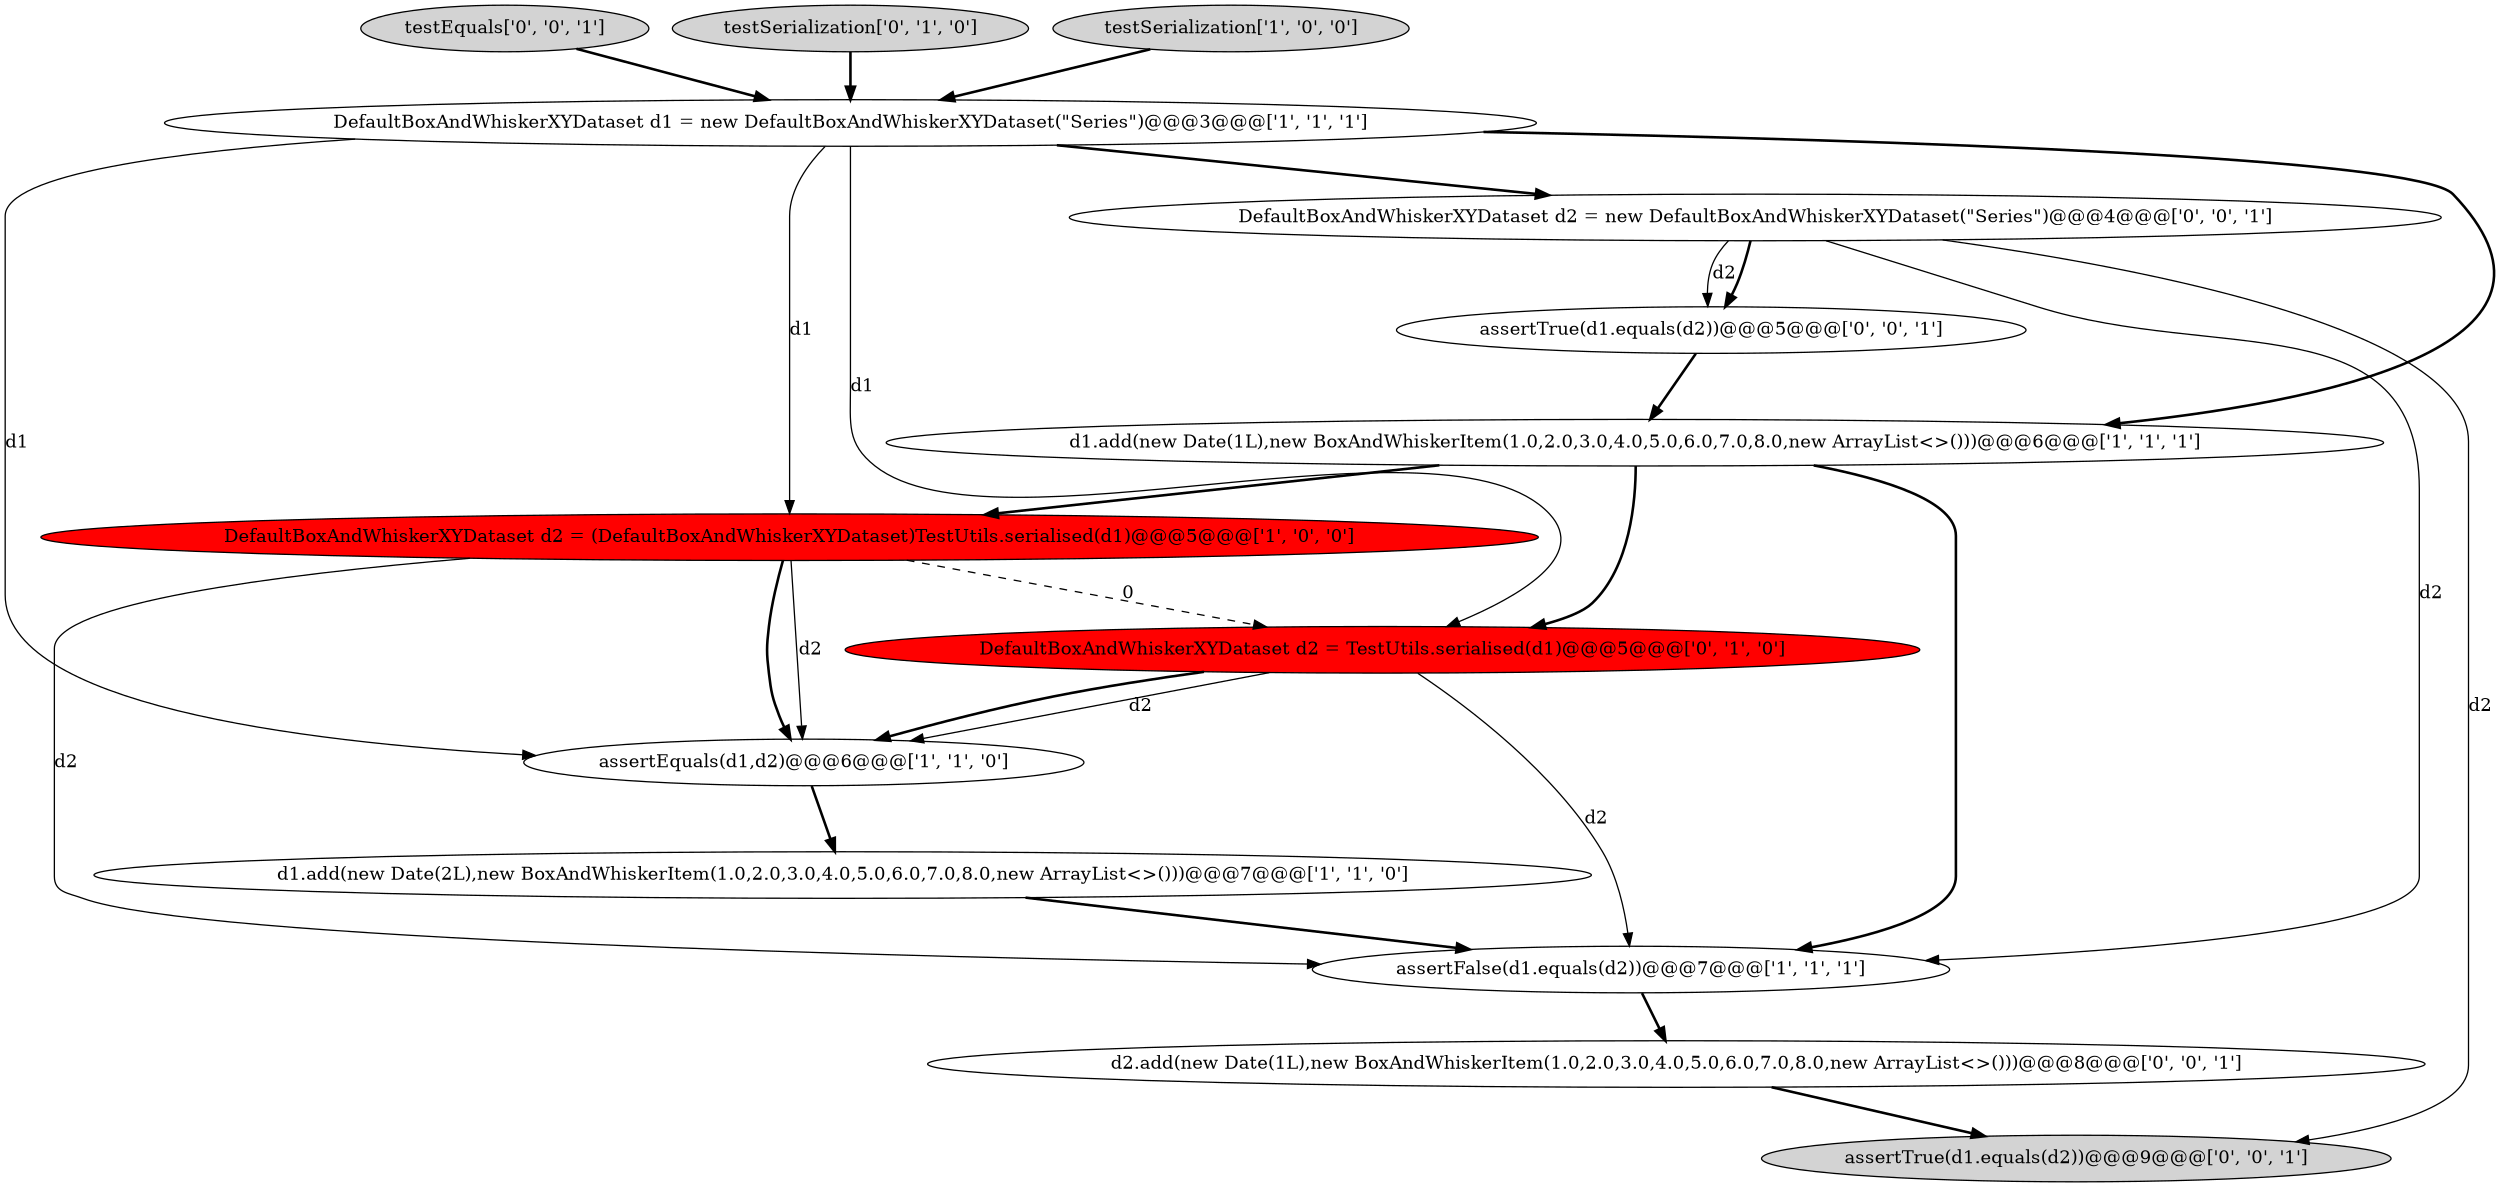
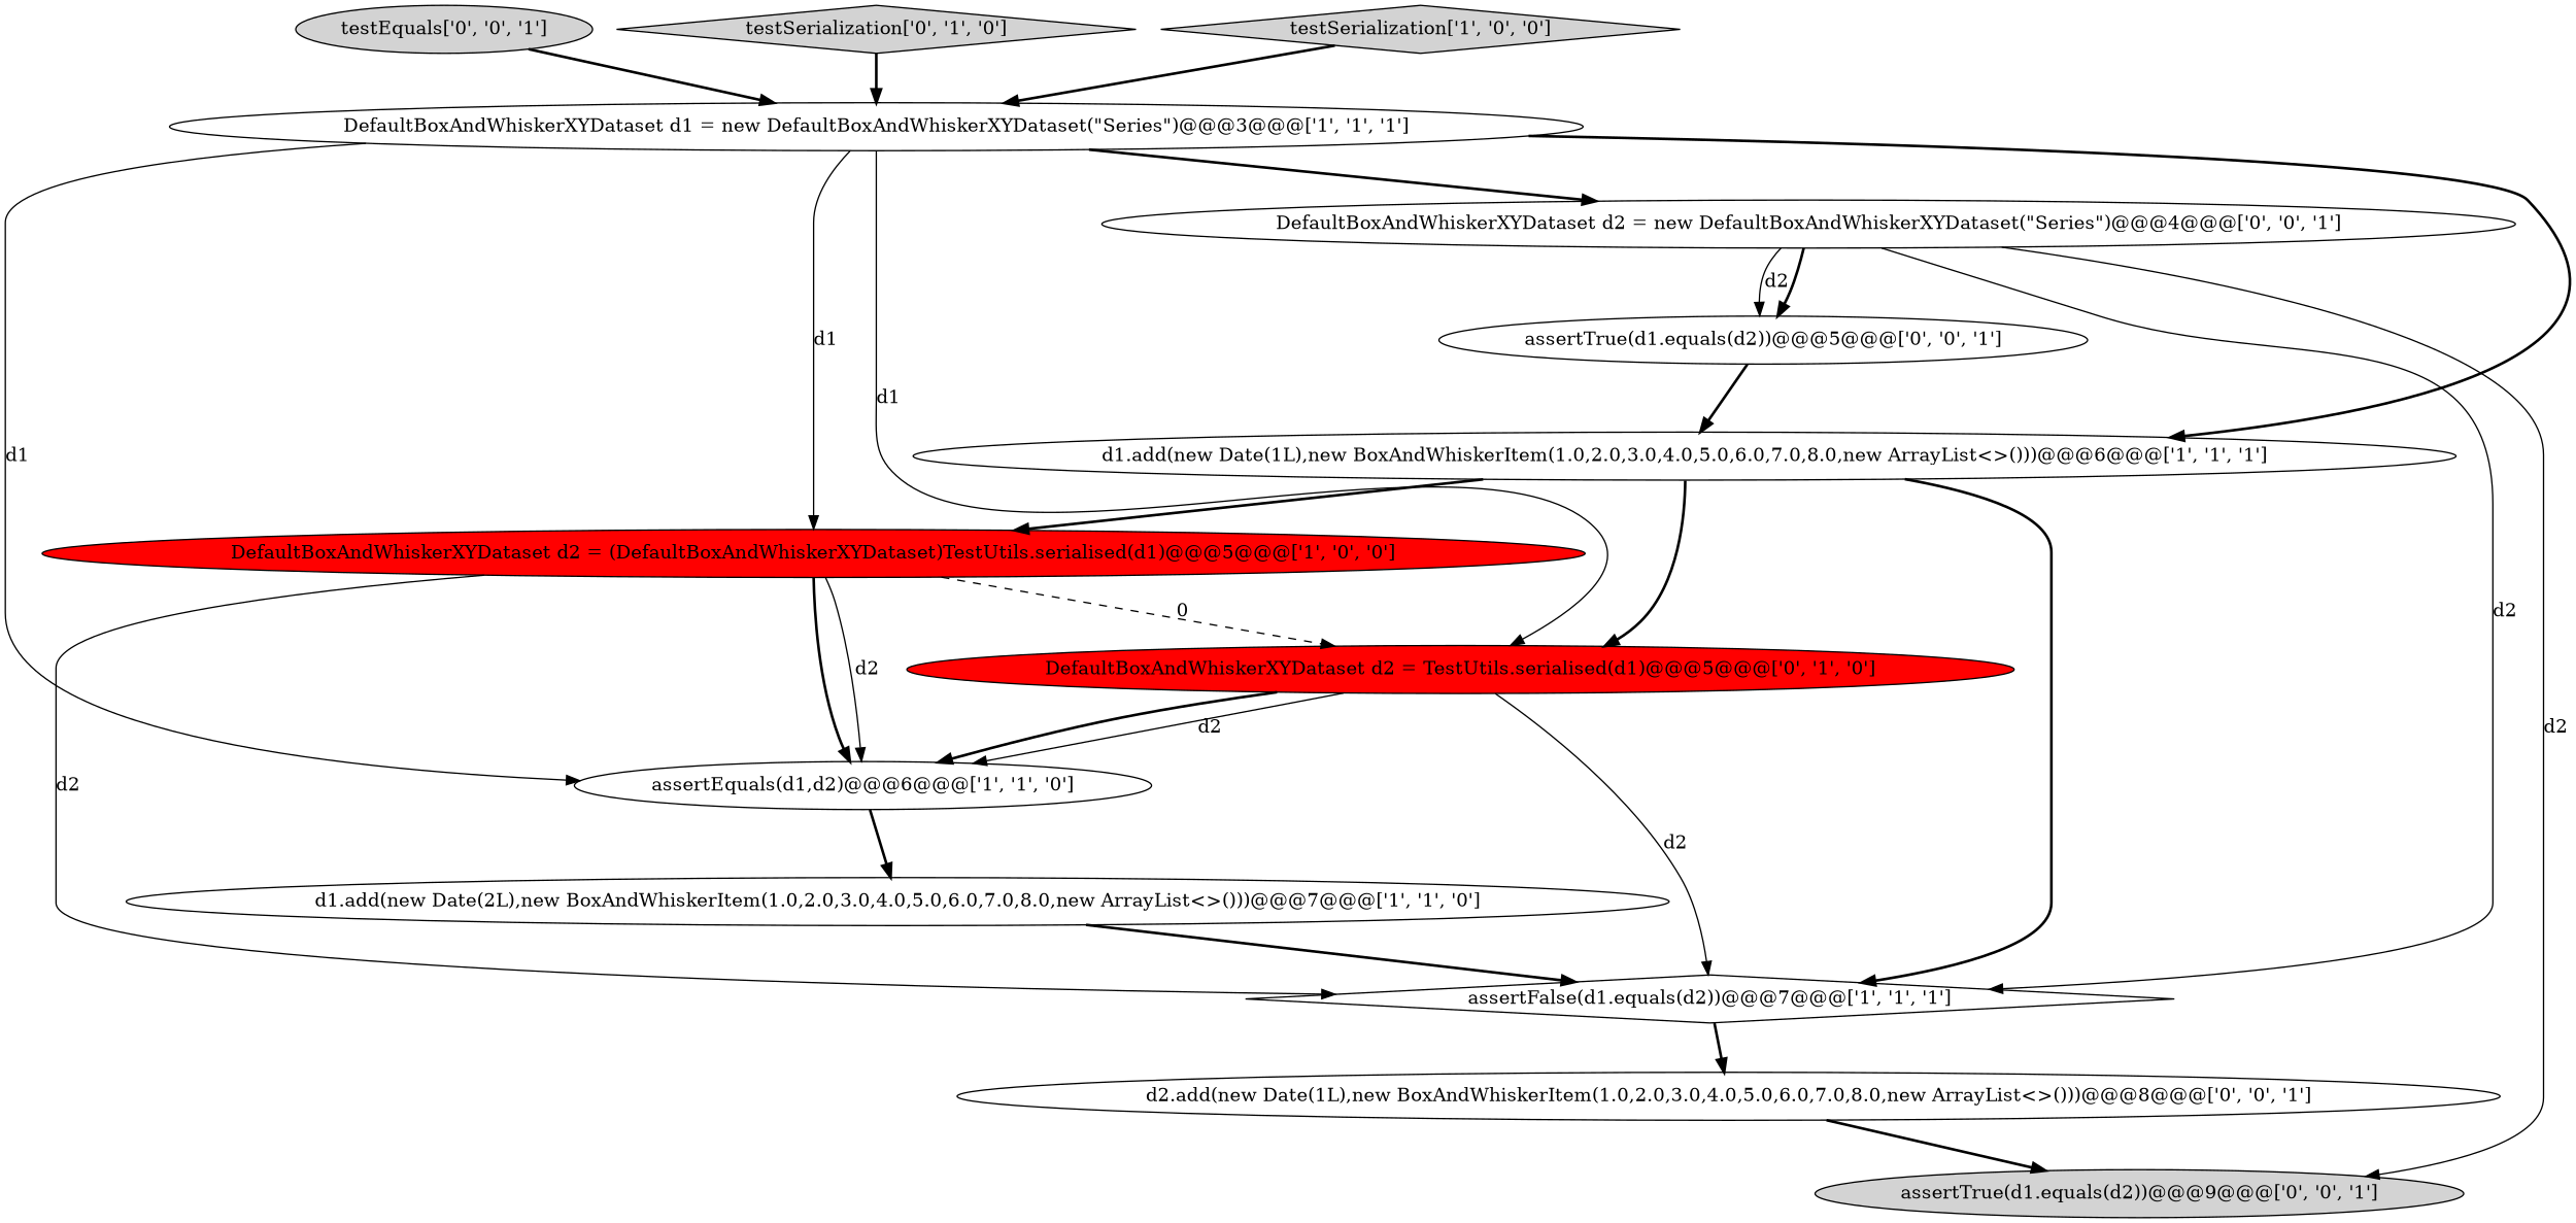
  digraph {
    node [fillcolor=white shape=ellipse style=filled]
    edge [style=bold]
    n1 [label="assertTrue(d1.equals(d2))@@@5@@@['0', '0', '1']"]
    n2 [label="d1.add(new Date(1L),new BoxAndWhiskerItem(1.0,2.0,3.0,4.0,5.0,6.0,7.0,8.0,new ArrayList<>()))@@@6@@@['1', '1', '1']"]
-   n3 [label="assertFalse(d1.equals(d2))@@@7@@@['1', '1', '1']"]
+   n3 [label="assertFalse(d1.equals(d2))@@@7@@@['1', '1', '1']" shape=diamond]
    n4 [fillcolor=red label="DefaultBoxAndWhiskerXYDataset d2 = (DefaultBoxAndWhiskerXYDataset)TestUtils.serialised(d1)@@@5@@@['1', '0', '0']"]
    n5 [fillcolor=red label="DefaultBoxAndWhiskerXYDataset d2 = TestUtils.serialised(d1)@@@5@@@['0', '1', '0']"]
    n6 [label="d1.add(new Date(2L),new BoxAndWhiskerItem(1.0,2.0,3.0,4.0,5.0,6.0,7.0,8.0,new ArrayList<>()))@@@7@@@['1', '1', '0']"]
    n7 [label="d2.add(new Date(1L),new BoxAndWhiskerItem(1.0,2.0,3.0,4.0,5.0,6.0,7.0,8.0,new ArrayList<>()))@@@8@@@['0', '0', '1']"]
    n8 [fillcolor=lightgray label="testEquals['0', '0', '1']"]
    n9 [label="DefaultBoxAndWhiskerXYDataset d1 = new DefaultBoxAndWhiskerXYDataset(\"Series\")@@@3@@@['1', '1', '1']"]
    n10 [label="DefaultBoxAndWhiskerXYDataset d2 = new DefaultBoxAndWhiskerXYDataset(\"Series\")@@@4@@@['0', '0', '1']"]
    n11 [label="assertEquals(d1,d2)@@@6@@@['1', '1', '0']"]
    n12 [fillcolor=lightgray label="assertTrue(d1.equals(d2))@@@9@@@['0', '0', '1']"]
-   n13 [fillcolor=lightgray label="testSerialization['0', '1', '0']"]
-   n14 [fillcolor=lightgray label="testSerialization['1', '0', '0']"]
+   n13 [fillcolor=lightgray label="testSerialization['0', '1', '0']" shape=diamond]
+   n14 [fillcolor=lightgray label="testSerialization['1', '0', '0']" shape=diamond]
    n1 -> n2
    n2 -> n3
    n2 -> n4
    n2 -> n5
    n3 -> n7
    n4 -> n3 [label=d2 style=solid]
    n4 -> n5 [label=0 style=dashed]
    n4 -> n11
    n4 -> n11 [label=d2 style=solid]
    n5 -> n3 [label=d2 style=solid]
    n5 -> n11 [label=d2 style=solid]
    n5 -> n11
    n6 -> n3
    n7 -> n12
    n8 -> n9
    n9 -> n2
    n9 -> n4 [label=d1 style=solid]
    n9 -> n5 [label=d1 style=solid]
    n9 -> n10
    n9 -> n11 [label=d1 style=solid]
    n10 -> n1 [label=d2 style=solid]
    n10 -> n1
    n10 -> n3 [label=d2 style=solid]
    n10 -> n12 [label=d2 style=solid]
    n11 -> n6
    n13 -> n9
    n14 -> n9
  }
